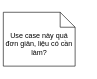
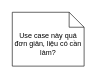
  <mxCell id="0" />
  <mxCell id="1" parent="0" />
- <mxCell id="2" value="Use case này quá đơn giản, liệu có cần làm?" style="shape=note2;boundedLbl=1;whiteSpace=wrap;html=1;size=25;verticalAlign=top;align=center;" vertex="1" parent="1"><mxGeometry x="5" y="20" width="120" height="90" as="geometry" /></mxCell>
+ <mxCell id="2" value="Use case này quá đơn giản, liệu có cần làm?" style="shape=note2;boundedLbl=1;whiteSpace=wrap;html=1;size=25;verticalAlign=top;align=center;" vertex="1" parent="1"><mxGeometry x="20" y="20" width="120" height="90" as="geometry" /></mxCell>
